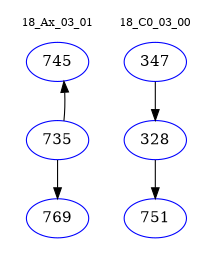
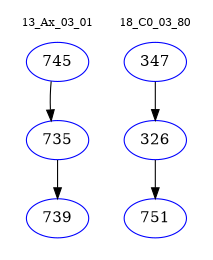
  digraph {
    fontname="DejaVu Serif"
    node [color=blue fontname="DejaVu Serif"]
    edge [color=black fontname="DejaVu Serif"]
    n1 [label=745]
    n2 [label=735]
-   n3 [label=769]
+   n3 [label=739]
    n4 [label=347]
-   n5 [label=328]
+   n5 [label=326]
    n6 [label=751]
    subgraph cluster_1 {
      color=white
      fontsize=10
-     label="18_Ax_03_01"
+     label="13_Ax_03_01"
      n1
      n2
      n3
    }
    subgraph cluster_2 {
      color=white
      fontsize=10
-     label="18_C0_03_00"
+     label="18_C0_03_80"
      n4
      n5
      n6
    }
-   n2 -> n1
+   n1 -> n2
    n2 -> n3
    n4 -> n5
    n5 -> n6
  }
